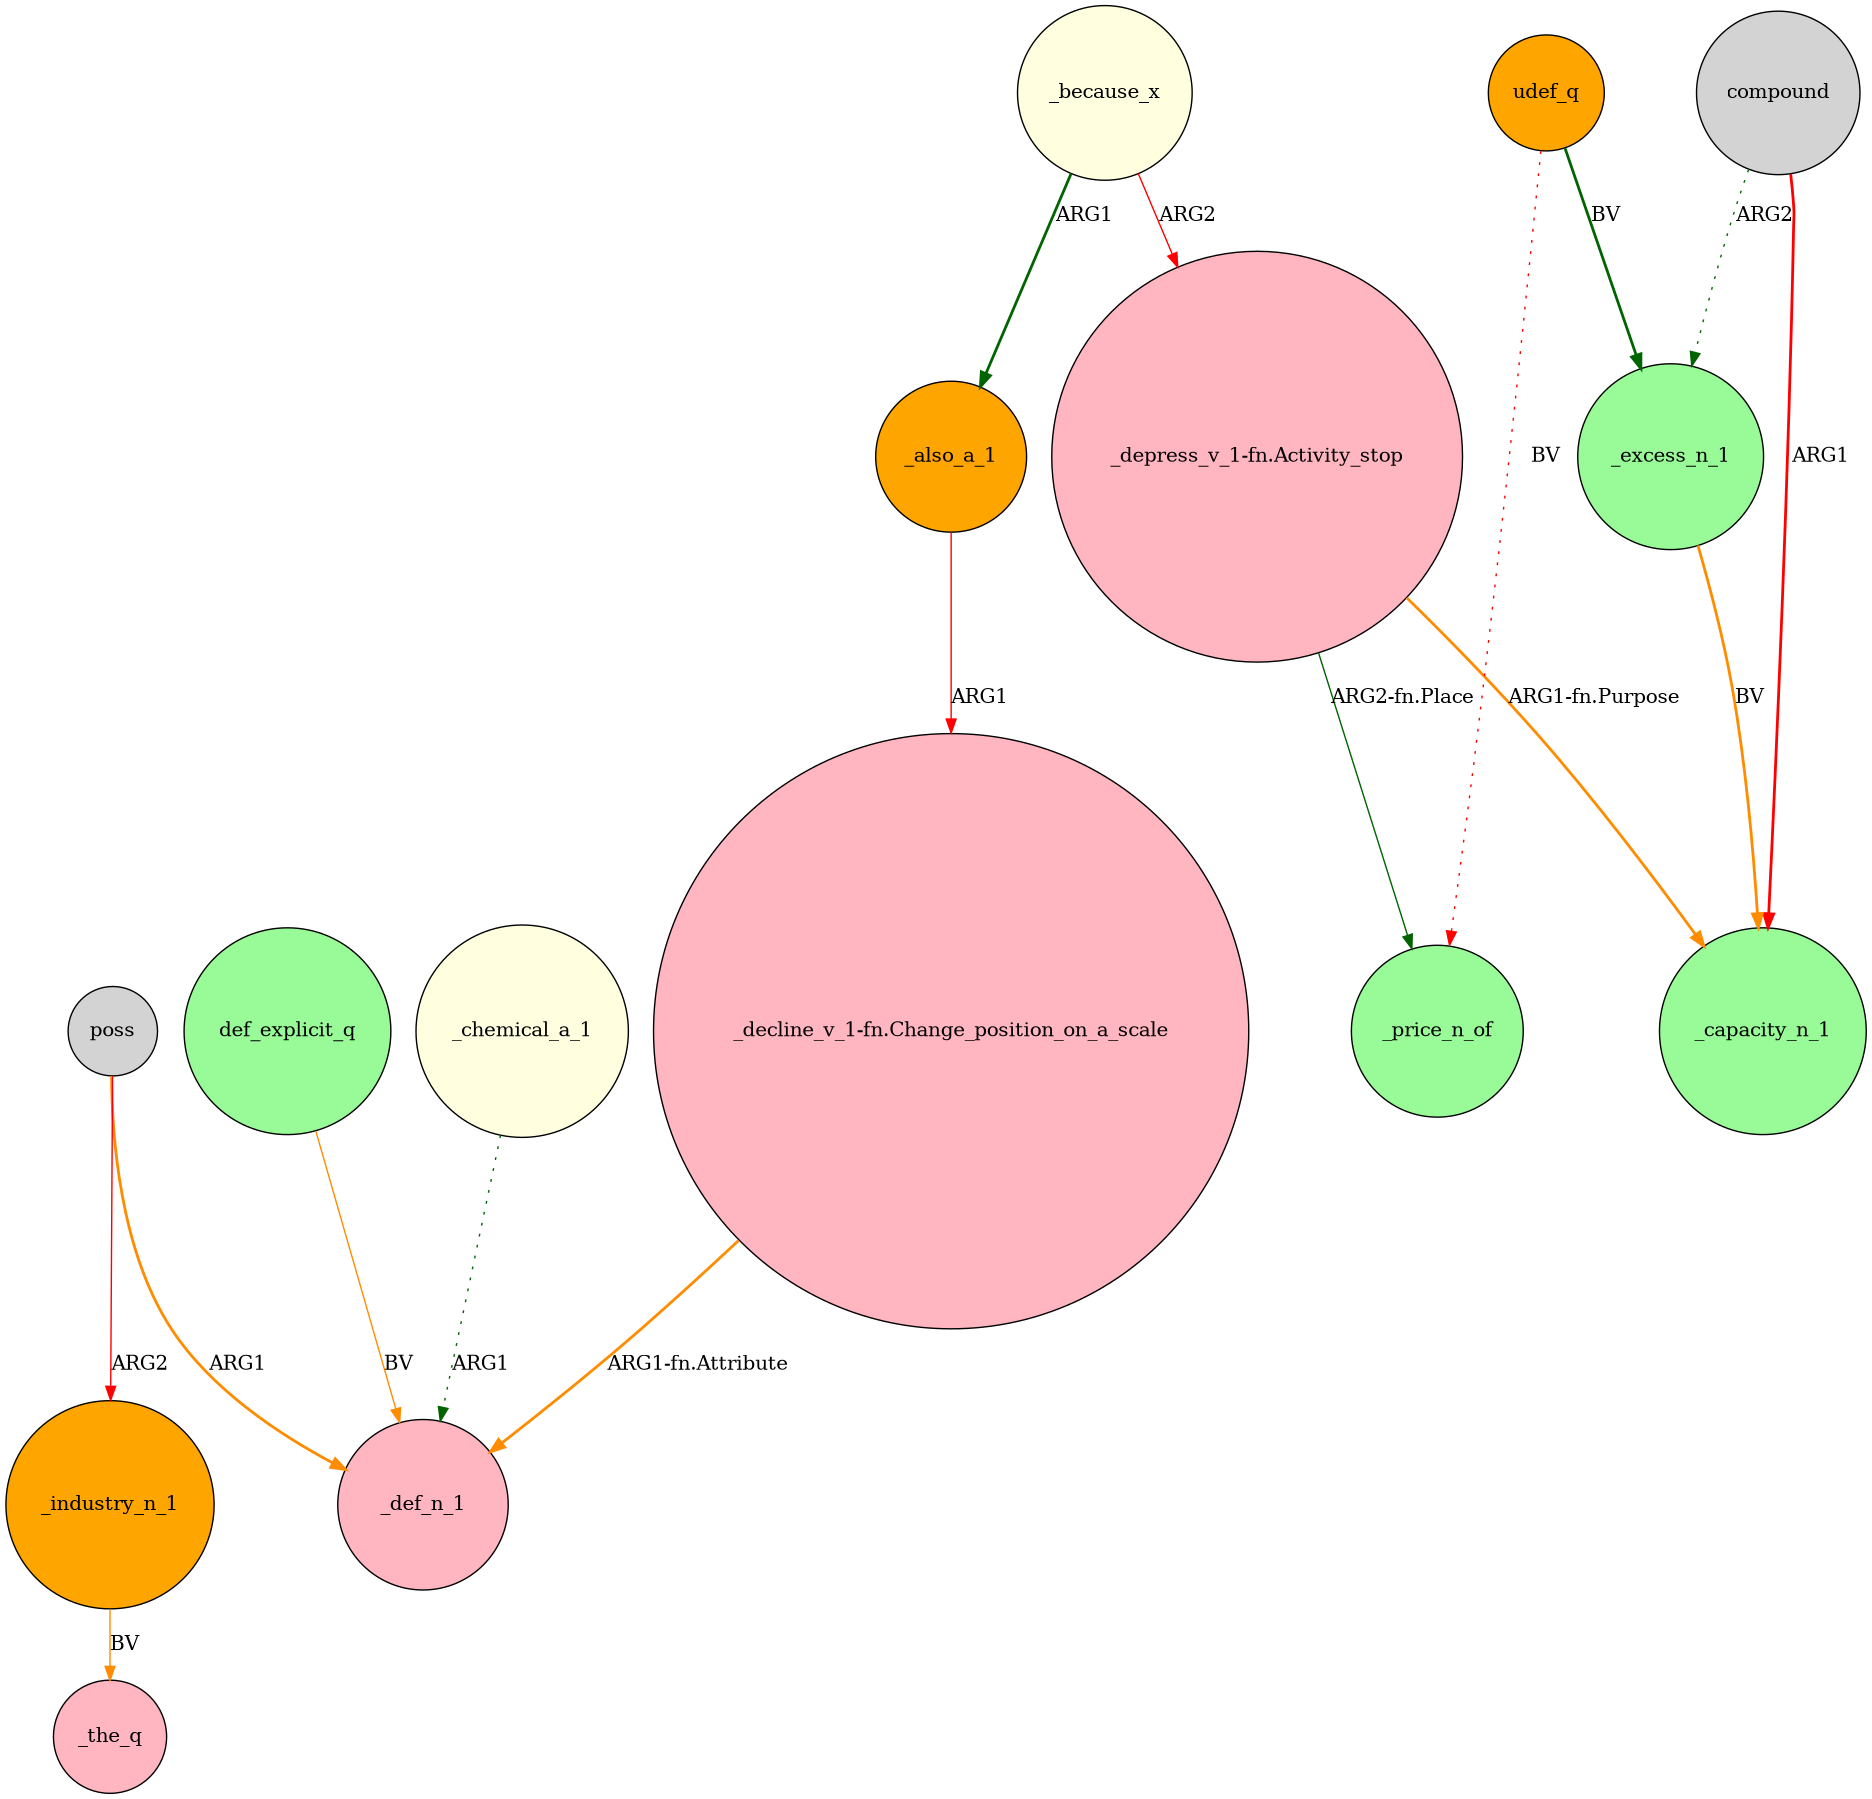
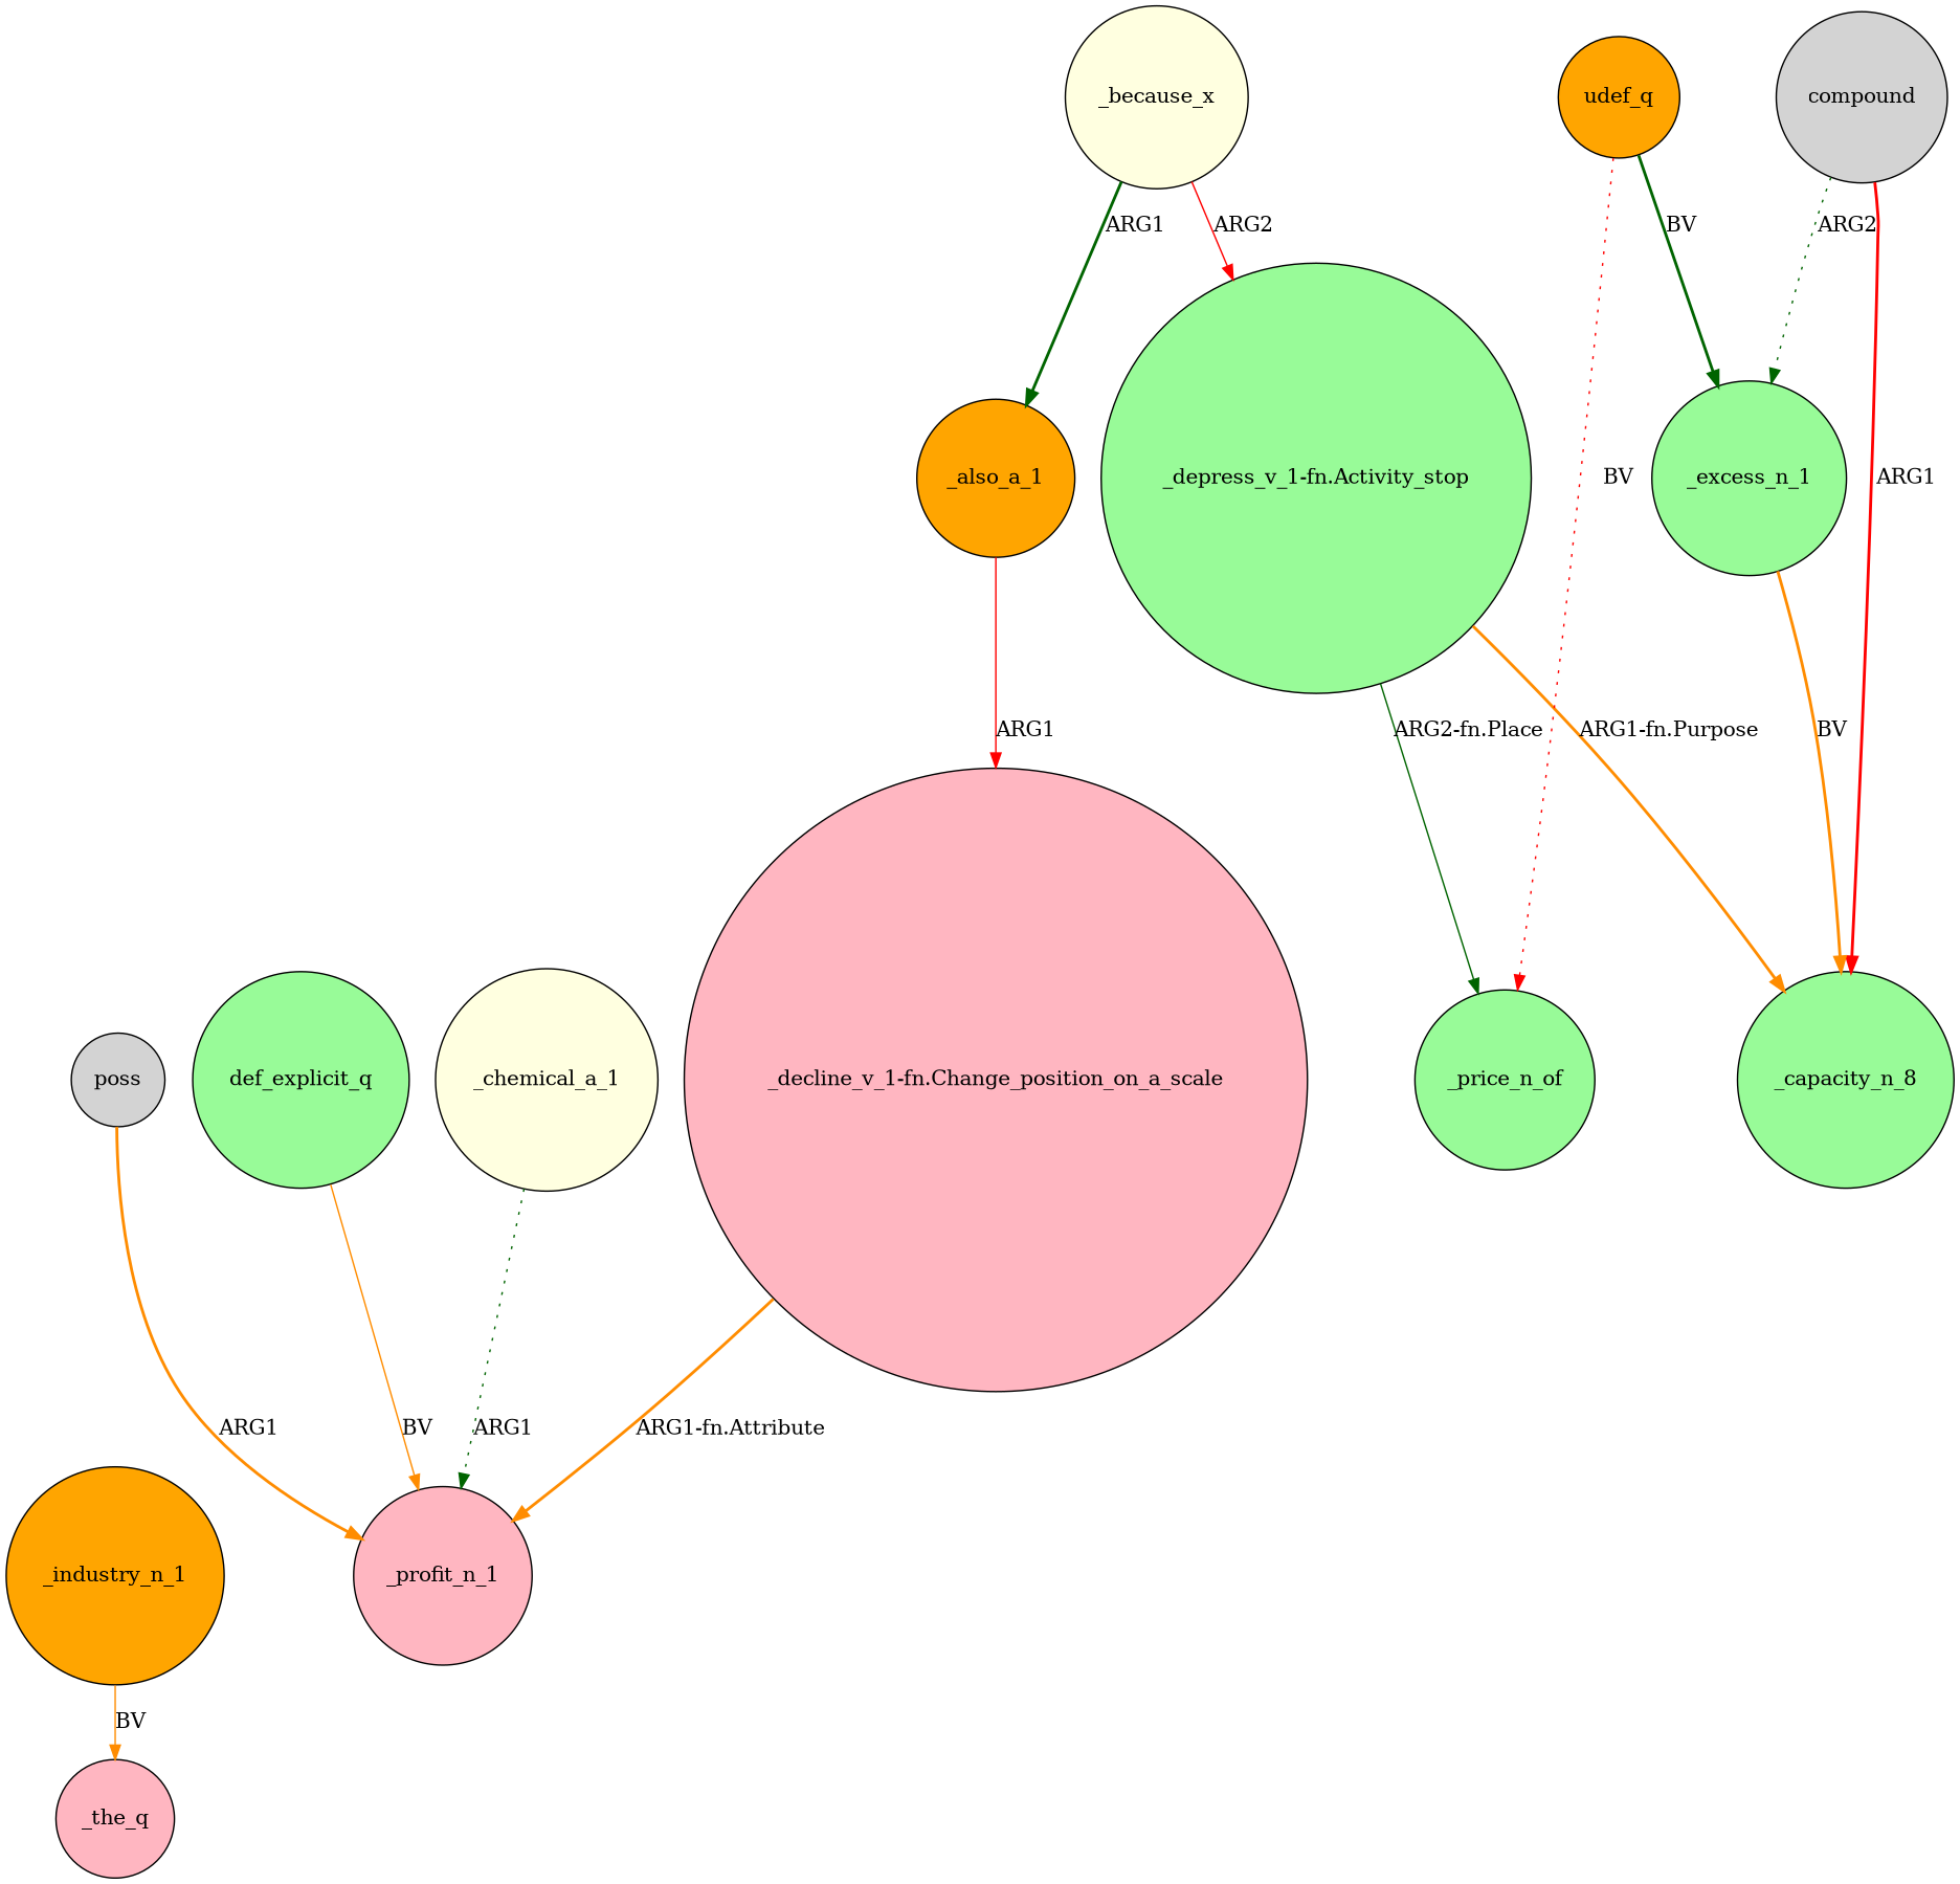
  digraph {
    node [fillcolor=lightpink shape=circle style=filled]
    edge [color=darkorange style=bold]
    _because_x [fillcolor=lightyellow]
    _also_a_1 [fillcolor=orange]
-   "_depress_v_1-fn.Activity_stop"
+   "_depress_v_1-fn.Activity_stop" [fillcolor=palegreen]
    "_decline_v_1-fn.Change_position_on_a_scale"
    _price_n_of [fillcolor=palegreen]
-   _capacity_n_1 [fillcolor=palegreen]
-   _profit_n_1 [label=_def_n_1]
+   _capacity_n_1 [fillcolor=palegreen label=_capacity_n_8]
+   _profit_n_1
    poss [fillcolor=lightgrey]
    _industry_n_1 [fillcolor=orange]
    _the_q
    def_explicit_q [fillcolor=palegreen]
    _chemical_a_1 [fillcolor=lightyellow]
    compound [fillcolor=lightgrey]
    _excess_n_1 [fillcolor=palegreen]
    udef_q [fillcolor=orange]
    _because_x -> _also_a_1 [color=darkgreen label=ARG1]
    _because_x -> "_depress_v_1-fn.Activity_stop" [color=red label=ARG2 style=solid]
    _also_a_1 -> "_decline_v_1-fn.Change_position_on_a_scale" [color=red label=ARG1 style=solid]
    "_depress_v_1-fn.Activity_stop" -> _price_n_of [color=darkgreen label="ARG2-fn.Place" style=solid]
    "_depress_v_1-fn.Activity_stop" -> _capacity_n_1 [label="ARG1-fn.Purpose"]
    "_decline_v_1-fn.Change_position_on_a_scale" -> _profit_n_1 [label="ARG1-fn.Attribute"]
    poss -> _profit_n_1 [label=ARG1]
-   poss -> _industry_n_1 [color=red label=ARG2 style=solid]
    _industry_n_1 -> _the_q [label=BV style=solid]
    def_explicit_q -> _profit_n_1 [label=BV style=solid]
    _chemical_a_1 -> _profit_n_1 [color=darkgreen label=ARG1 style=dotted]
    compound -> _capacity_n_1 [color=red label=ARG1]
    compound -> _excess_n_1 [color=darkgreen label=ARG2 style=dotted]
    _excess_n_1 -> _capacity_n_1 [label=BV]
    udef_q -> _price_n_of [color=red label=BV style=dotted]
    udef_q -> _excess_n_1 [color=darkgreen label=BV]
  }
